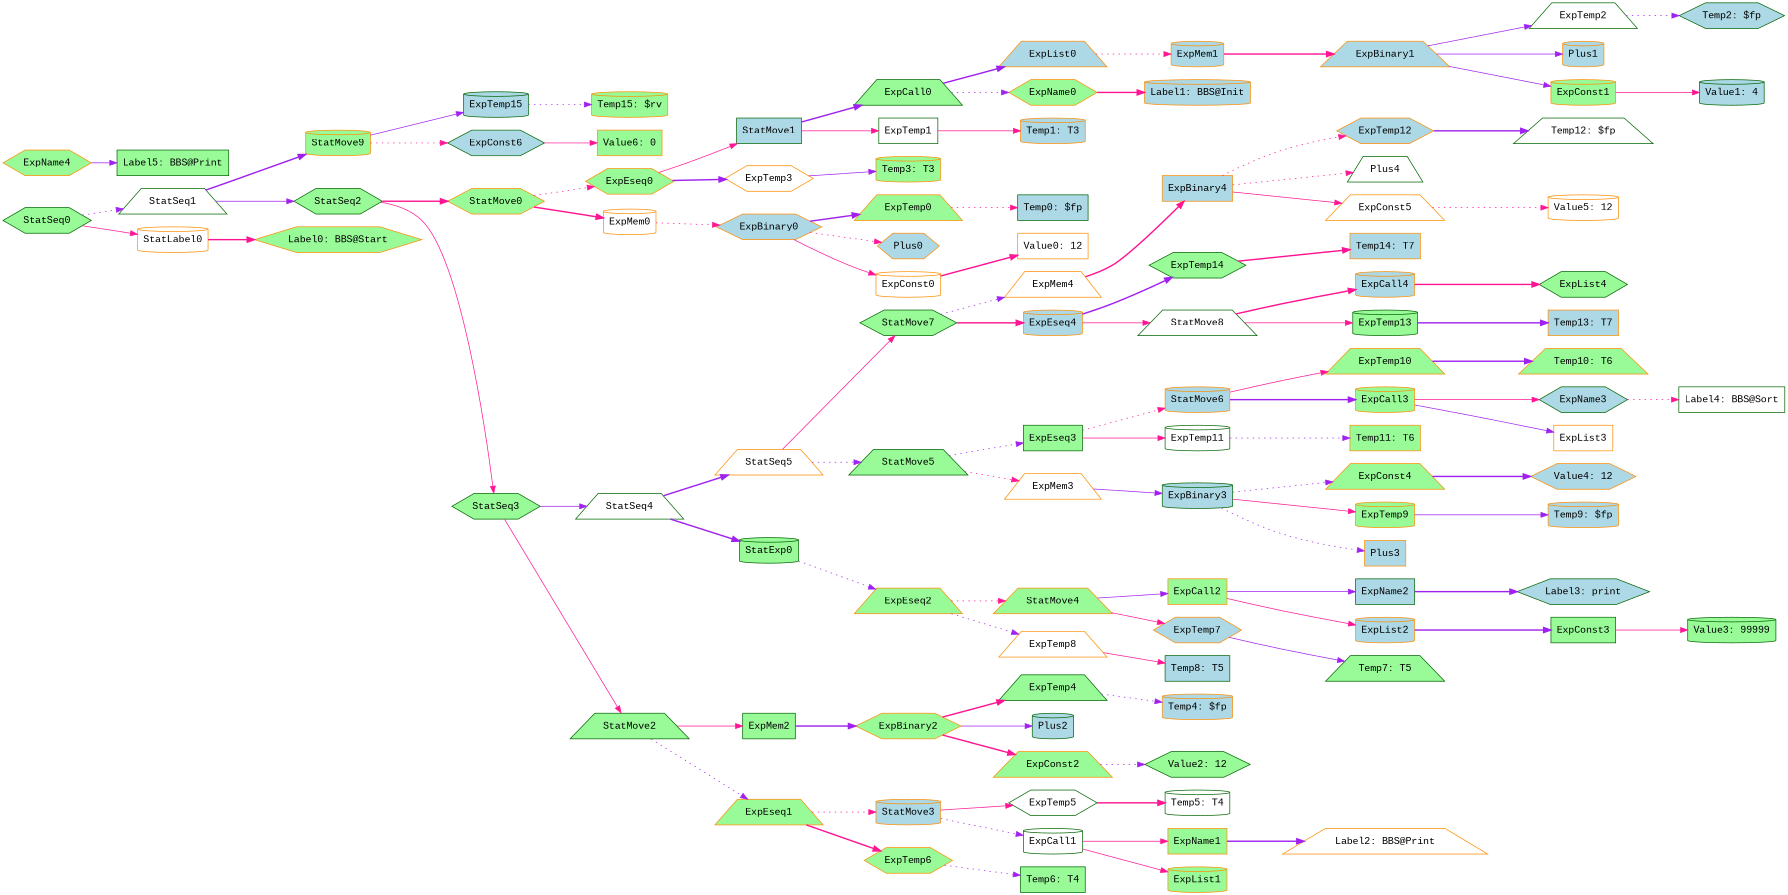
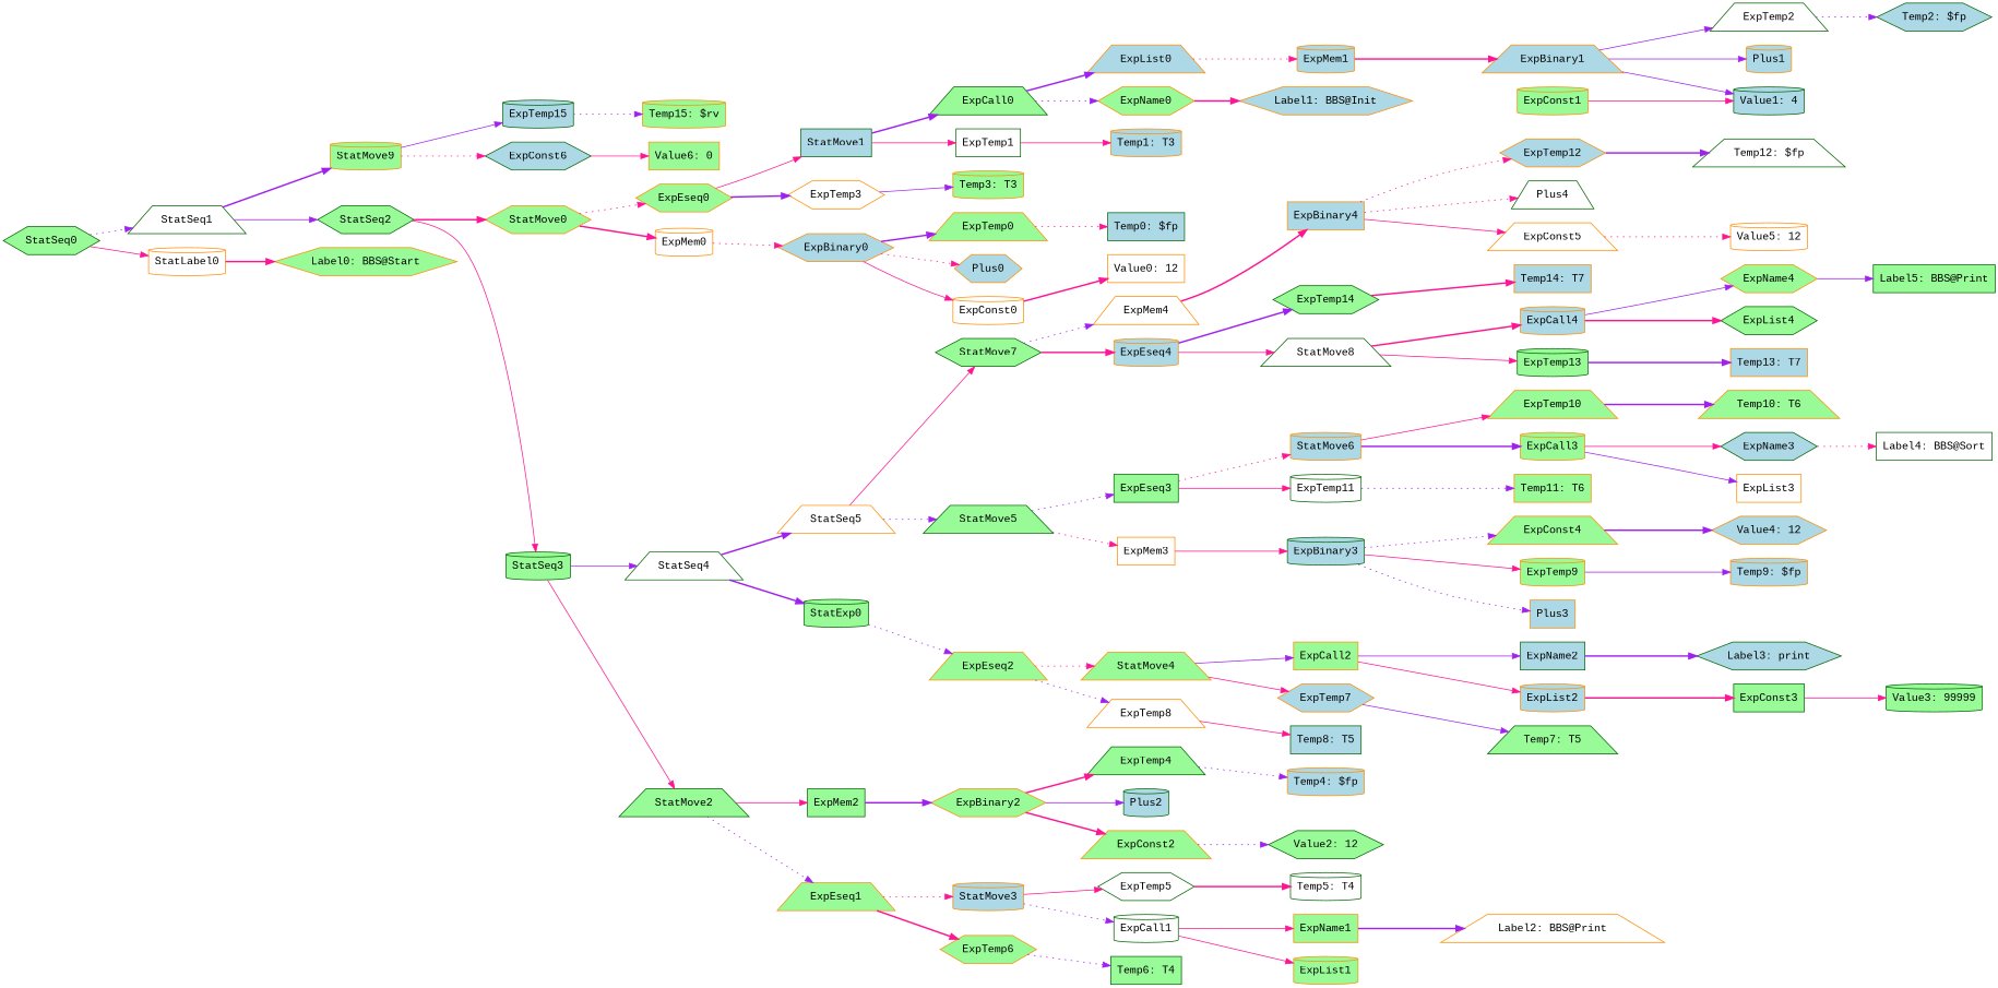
  digraph {
    fontname="Liberation Mono"
    ordering=out
    rankdir=LR
    node [color=darkorange fillcolor=palegreen fontname="Liberation Mono" shape=cylinder style=filled]
    edge [color=deeppink fontname="Liberation Mono" style=solid]
    ExpTemp15 [color=darkgreen fillcolor=lightblue]
    StatMove9
    ExpConst6 [color=darkgreen fillcolor=lightblue shape=hexagon]
    "Temp15: $rv"
    "Value6: 0" [shape=box]
    StatSeq1 [color=darkgreen fillcolor=white shape=trapezium]
    StatSeq2 [color=darkgreen shape=hexagon]
    StatMove0 [shape=hexagon]
-   StatSeq3 [color=darkgreen shape=hexagon]
+   StatSeq3 [color=darkgreen]
    ExpEseq0 [shape=hexagon]
    ExpMem0 [fillcolor=white]
    StatSeq4 [color=darkgreen fillcolor=white shape=trapezium]
    StatMove2 [color=darkgreen shape=trapezium]
    ExpTemp14 [color=darkgreen shape=hexagon]
    "Temp14: T7" [fillcolor=lightblue shape=box]
    ExpCall4 [fillcolor=lightblue]
    ExpName4 [shape=hexagon]
    ExpList4 [color=darkgreen shape=hexagon]
    "Label5: BBS@Print" [color=darkgreen shape=box]
    ExpTemp13 [color=darkgreen]
    "Temp13: T7" [fillcolor=lightblue shape=box]
    StatMove7 [color=darkgreen shape=hexagon]
    ExpMem4 [fillcolor=white shape=trapezium]
    ExpEseq4 [fillcolor=lightblue]
    ExpBinary4 [fillcolor=lightblue shape=box]
    StatMove8 [color=darkgreen fillcolor=white shape=trapezium]
    ExpTemp12 [fillcolor=lightblue shape=hexagon]
    Plus4 [color=darkgreen fillcolor=white shape=trapezium]
    ExpConst5 [fillcolor=white shape=trapezium]
    "Temp12: $fp" [color=darkgreen fillcolor=white shape=trapezium]
    "Value5: 12" [fillcolor=white]
    StatSeq5 [fillcolor=white shape=trapezium]
    StatMove5 [color=darkgreen shape=trapezium]
    ExpEseq3 [color=darkgreen shape=box]
-   ExpMem3 [fillcolor=white shape=trapezium]
+   ExpMem3 [fillcolor=white shape=box]
    StatMove6 [fillcolor=lightblue]
    ExpTemp11 [color=darkgreen fillcolor=white]
    ExpBinary3 [color=darkgreen fillcolor=lightblue]
    ExpTemp10 [shape=trapezium]
    "Temp10: T6" [shape=trapezium]
    ExpCall2 [shape=box]
    ExpName2 [color=darkgreen fillcolor=lightblue shape=box]
    ExpList2 [fillcolor=lightblue]
    "Label3: print" [color=darkgreen fillcolor=lightblue shape=hexagon]
    ExpConst3 [color=darkgreen shape=box]
    "Value3: 99999" [color=darkgreen]
    StatMove1 [color=darkgreen fillcolor=lightblue shape=box]
    ExpTemp3 [fillcolor=white shape=hexagon]
    ExpBinary0 [fillcolor=lightblue shape=hexagon]
    StatExp0 [color=darkgreen]
    ExpMem2 [color=darkgreen shape=box]
    ExpEseq1 [shape=trapezium]
    ExpCall0 [color=darkgreen shape=trapezium]
    ExpTemp1 [color=darkgreen fillcolor=white shape=box]
    "Temp3: T3"
    ExpList0 [fillcolor=lightblue shape=trapezium]
    ExpName0 [shape=hexagon]
    "Temp1: T3" [fillcolor=lightblue]
    ExpMem1 [fillcolor=lightblue]
    ExpBinary1 [fillcolor=lightblue shape=trapezium]
    ExpTemp2 [color=darkgreen fillcolor=white shape=trapezium]
    Plus1 [fillcolor=lightblue]
    ExpConst1
    "Temp2: $fp" [color=darkgreen fillcolor=lightblue shape=hexagon]
    ExpTemp4 [color=darkgreen shape=trapezium]
    "Temp4: $fp" [fillcolor=lightblue]
-   "Label1: BBS@Init" [fillcolor=lightblue]
+   "Label1: BBS@Init" [fillcolor=lightblue shape=hexagon]
    ExpBinary2 [shape=hexagon]
    Plus2 [color=darkgreen fillcolor=lightblue]
    ExpConst2 [shape=trapezium]
    "Value2: 12" [color=darkgreen shape=hexagon]
    ExpEseq2 [shape=trapezium]
    StatMove4 [shape=trapezium]
    ExpTemp8 [fillcolor=white shape=trapezium]
    ExpTemp0 [shape=trapezium]
    Plus0 [fillcolor=lightblue shape=hexagon]
    ExpConst0 [fillcolor=white]
    "Temp0: $fp" [color=darkgreen fillcolor=lightblue shape=box]
    "Value0: 12" [fillcolor=white shape=box]
    ExpCall3
    "Temp11: T6" [shape=box]
    ExpName3 [color=darkgreen fillcolor=lightblue shape=hexagon]
    ExpList3 [fillcolor=white shape=box]
    ExpTemp7 [fillcolor=lightblue shape=hexagon]
    "Temp7: T5" [color=darkgreen shape=trapezium]
    ExpTemp5 [color=darkgreen fillcolor=white shape=hexagon]
    "Temp5: T4" [color=darkgreen fillcolor=white]
    StatLabel0 [fillcolor=white]
    "Label0: BBS@Start" [shape=hexagon]
    "Value1: 4" [color=darkgreen fillcolor=lightblue]
    "Label4: BBS@Sort" [color=darkgreen fillcolor=white shape=box]
    ExpConst4 [shape=trapezium]
    ExpTemp9
    Plus3 [fillcolor=lightblue shape=box]
    "Temp8: T5" [color=darkgreen fillcolor=lightblue shape=box]
    StatMove3 [fillcolor=lightblue]
    ExpTemp6 [shape=hexagon]
    ExpCall1 [color=darkgreen fillcolor=white]
    "Temp6: T4" [color=darkgreen shape=box]
    ExpName1 [shape=box]
    ExpList1
    "Label2: BBS@Print" [fillcolor=white shape=trapezium]
    "Value4: 12" [fillcolor=lightblue shape=hexagon]
    "Temp9: $fp" [fillcolor=lightblue]
    StatSeq0 [color=darkgreen shape=hexagon]
    ExpTemp15 -> "Temp15: $rv" [color=purple style=dotted]
    StatMove9 -> ExpTemp15 [color=purple]
    StatMove9 -> ExpConst6 [style=dotted]
    ExpConst6 -> "Value6: 0"
    StatSeq1 -> StatMove9 [color=purple style=bold]
    StatSeq1 -> StatSeq2 [color=purple]
    StatSeq2 -> StatMove0 [style=bold]
    StatSeq2 -> StatSeq3
    StatMove0 -> ExpEseq0 [style=dotted]
    StatMove0 -> ExpMem0 [style=bold]
    StatSeq3 -> StatSeq4 [color=purple]
    StatSeq3 -> StatMove2
    ExpEseq0 -> StatMove1
    ExpEseq0 -> ExpTemp3 [color=purple style=bold]
    ExpMem0 -> ExpBinary0 [style=dotted]
    StatSeq4 -> StatSeq5 [color=purple style=bold]
    StatSeq4 -> StatExp0 [color=purple style=bold]
    StatMove2 -> ExpMem2
    StatMove2 -> ExpEseq1 [color=purple style=dotted]
    ExpTemp14 -> "Temp14: T7" [style=bold]
+   ExpCall4 -> ExpName4 [color=purple]
    ExpCall4 -> ExpList4 [style=bold]
    ExpName4 -> "Label5: BBS@Print" [color=purple]
    ExpTemp13 -> "Temp13: T7" [color=purple style=bold]
    StatMove7 -> ExpMem4 [color=purple style=dotted]
    StatMove7 -> ExpEseq4 [style=bold]
    ExpMem4 -> ExpBinary4 [style=bold]
    ExpEseq4 -> ExpTemp14 [color=purple style=bold]
    ExpEseq4 -> StatMove8
    ExpBinary4 -> ExpTemp12 [style=dotted]
    ExpBinary4 -> Plus4 [style=dotted]
    ExpBinary4 -> ExpConst5
    StatMove8 -> ExpCall4 [style=bold]
    StatMove8 -> ExpTemp13
    ExpTemp12 -> "Temp12: $fp" [color=purple style=bold]
    ExpConst5 -> "Value5: 12" [style=dotted]
    StatSeq5 -> StatMove7
    StatSeq5 -> StatMove5 [color=purple style=dotted]
    StatMove5 -> ExpEseq3 [color=purple style=dotted]
    StatMove5 -> ExpMem3 [style=dotted]
    ExpEseq3 -> StatMove6 [style=dotted]
    ExpEseq3 -> ExpTemp11
-   ExpMem3 -> ExpBinary3 [color=purple]
+   ExpMem3 -> ExpBinary3
    StatMove6 -> ExpTemp10
    StatMove6 -> ExpCall3 [color=purple style=bold]
    ExpTemp11 -> "Temp11: T6" [color=purple style=dotted]
    ExpBinary3 -> ExpConst4 [color=purple style=dotted]
    ExpBinary3 -> ExpTemp9
    ExpBinary3 -> Plus3 [color=purple style=dotted]
    ExpTemp10 -> "Temp10: T6" [color=purple style=bold]
    ExpCall2 -> ExpName2 [color=purple]
    ExpCall2 -> ExpList2
    ExpName2 -> "Label3: print" [color=purple style=bold]
-   ExpList2 -> ExpConst3 [color=purple style=bold]
+   ExpList2 -> ExpConst3 [style=bold]
    ExpConst3 -> "Value3: 99999"
    StatMove1 -> ExpCall0 [color=purple style=bold]
    StatMove1 -> ExpTemp1
    ExpTemp3 -> "Temp3: T3" [color=purple]
    ExpBinary0 -> ExpTemp0 [color=purple style=bold]
    ExpBinary0 -> Plus0 [style=dotted]
    ExpBinary0 -> ExpConst0
    StatExp0 -> ExpEseq2 [color=purple style=dotted]
    ExpMem2 -> ExpBinary2 [color=purple style=bold]
    ExpEseq1 -> StatMove3 [style=dotted]
    ExpEseq1 -> ExpTemp6 [style=bold]
    ExpCall0 -> ExpList0 [color=purple style=bold]
    ExpCall0 -> ExpName0 [color=purple style=dotted]
    ExpTemp1 -> "Temp1: T3"
    ExpList0 -> ExpMem1 [style=dotted]
    ExpName0 -> "Label1: BBS@Init" [style=bold]
    ExpMem1 -> ExpBinary1 [style=bold]
    ExpBinary1 -> ExpTemp2 [color=purple]
    ExpBinary1 -> Plus1 [color=purple]
-   ExpBinary1 -> ExpConst1 [color=purple]
+   ExpBinary1 -> "Value1: 4" [color=purple]
    ExpTemp2 -> "Temp2: $fp" [color=purple style=dotted]
    ExpConst1 -> "Value1: 4"
    ExpTemp4 -> "Temp4: $fp" [color=purple style=dotted]
    ExpBinary2 -> ExpTemp4 [style=bold]
    ExpBinary2 -> Plus2 [color=purple]
    ExpBinary2 -> ExpConst2 [style=bold]
    ExpConst2 -> "Value2: 12" [color=purple style=dotted]
    ExpEseq2 -> StatMove4 [style=dotted]
    ExpEseq2 -> ExpTemp8 [color=purple style=dotted]
    StatMove4 -> ExpCall2 [color=purple]
    StatMove4 -> ExpTemp7
    ExpTemp8 -> "Temp8: T5"
    ExpTemp0 -> "Temp0: $fp" [style=dotted]
    ExpConst0 -> "Value0: 12" [style=bold]
    ExpCall3 -> ExpName3
    ExpCall3 -> ExpList3 [color=purple]
    ExpName3 -> "Label4: BBS@Sort" [style=dotted]
    ExpTemp7 -> "Temp7: T5" [color=purple]
    ExpTemp5 -> "Temp5: T4" [style=bold]
    StatLabel0 -> "Label0: BBS@Start" [style=bold]
    ExpConst4 -> "Value4: 12" [color=purple style=bold]
    ExpTemp9 -> "Temp9: $fp" [color=purple]
    StatMove3 -> ExpTemp5
    StatMove3 -> ExpCall1 [color=purple style=dotted]
    ExpTemp6 -> "Temp6: T4" [color=purple style=dotted]
    ExpCall1 -> ExpName1
    ExpCall1 -> ExpList1
    ExpName1 -> "Label2: BBS@Print" [color=purple style=bold]
    StatSeq0 -> StatSeq1 [color=purple style=dotted]
    StatSeq0 -> StatLabel0
  }
